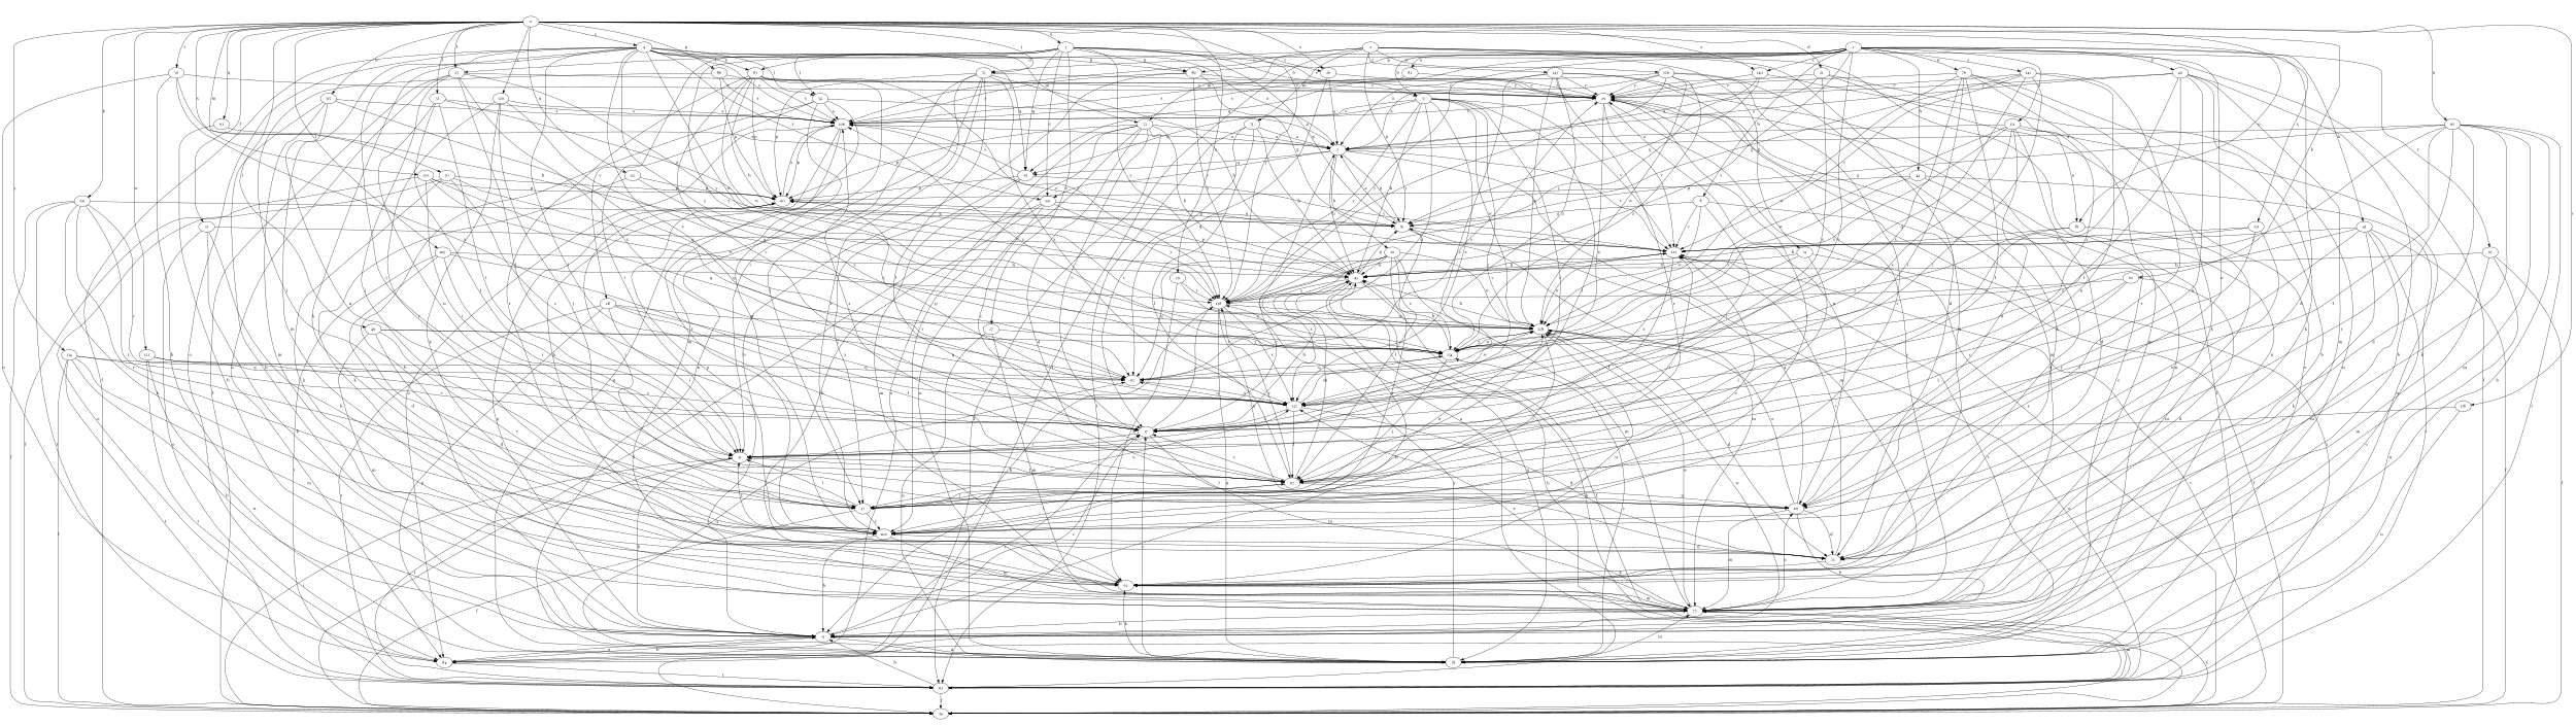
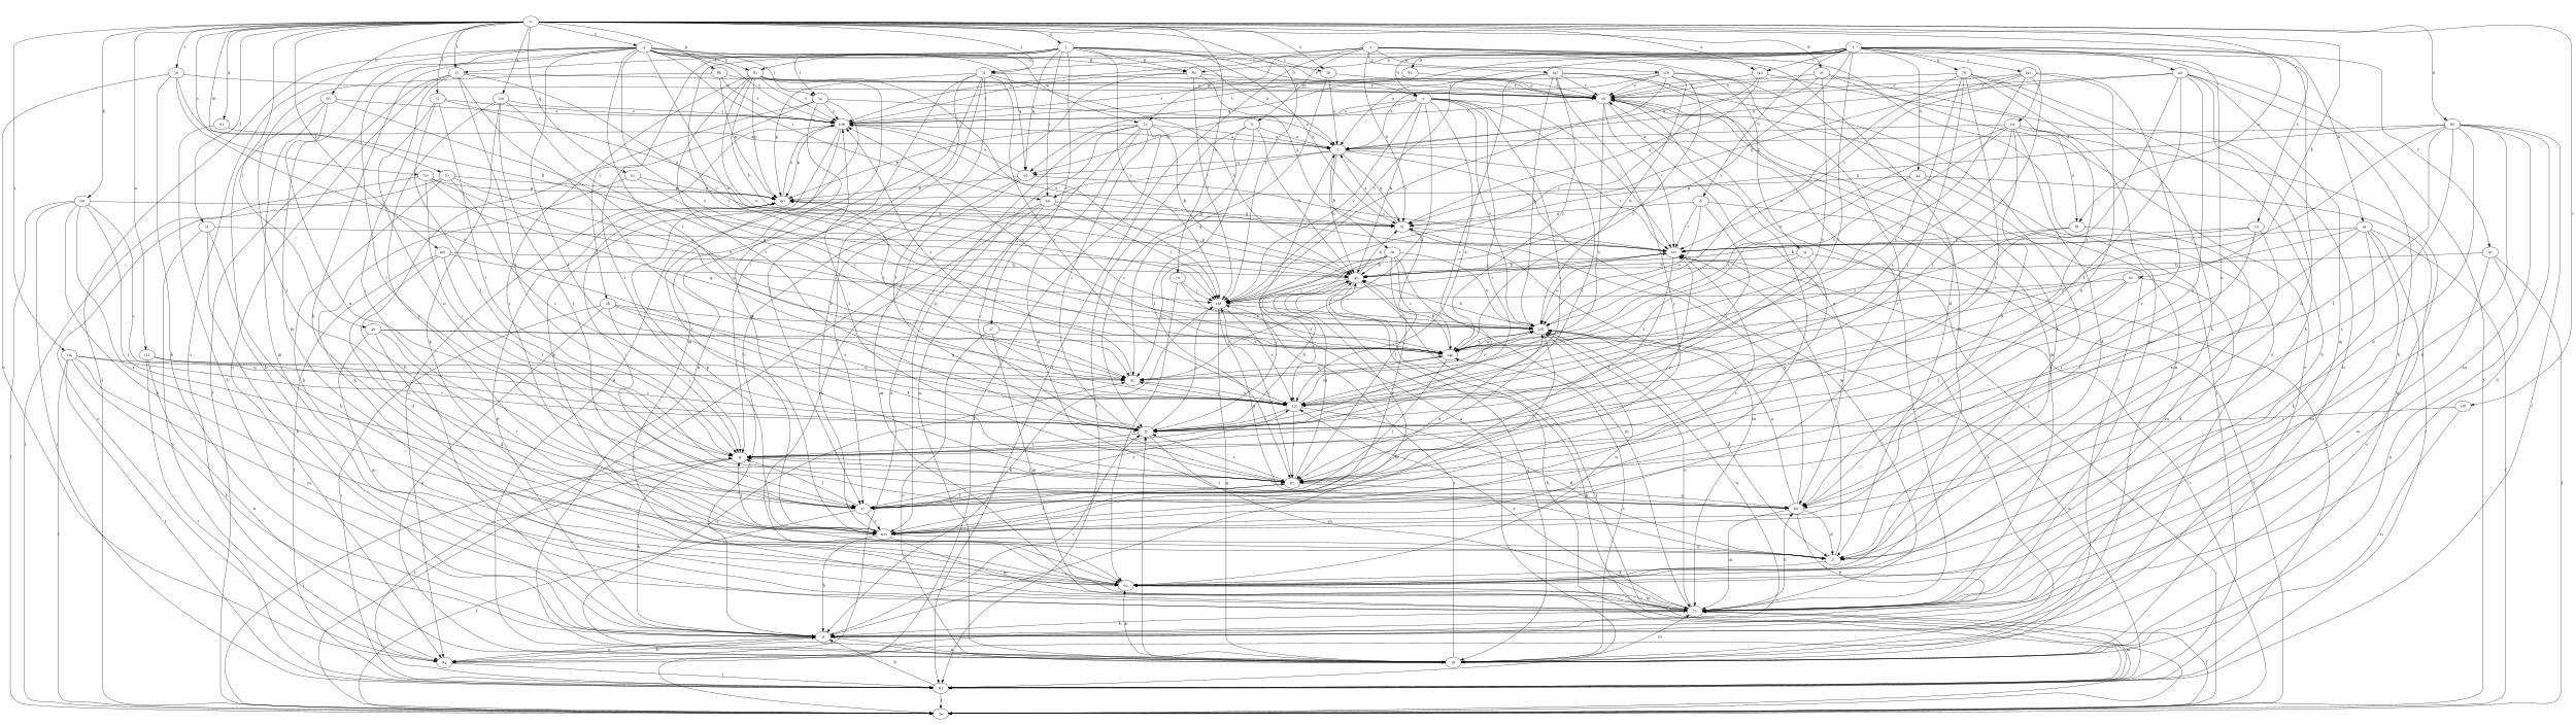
  strict digraph {
    fontname="Playfair Display"
    node [fontname="Playfair Display"]
    edge [fontname="Playfair Display"]
    0
    3
    4
    21
    26
    31
    32
    49
    50
    53
    60
    61
    n13 [label=25]
    70
    79
    81
    86
    91
    92
    109
    115
    116
    118
    123
    129
    130
    131
    134
    138
    140
    9
    89
    93
    39
    27
    28
    29
    54
    99
-   144 [label=154]
+   144
    5
    106
    34
    72
    83
    57
    62
    67
    73
    84
    128
    133
    78
    95
    122
    11
    117
    51
    23
    100
    45
    90
    17
    112
    1
    8
    40
    41
    44
    76
    82
    97
    111
    141
    10
    2
    35
    71
    126
    143
    0 -> 3 [label=a]
    0 -> 4 [label=a]
    0 -> 21 [label=d]
    0 -> 26 [label=e]
    0 -> 31 [label=f]
    0 -> 32 [label=f]
    0 -> 49 [label=i]
    0 -> 50 [label=i]
    0 -> 53 [label=j]
    0 -> 60 [label=k]
    0 -> 61 [label=k]
    0 -> n13 [label=l]
    0 -> 70 [label=m]
    0 -> 79 [label=o]
    0 -> 81 [label=o]
    0 -> 86 [label=p]
    0 -> 91 [label=q]
    0 -> 92 [label=q]
    0 -> 109 [label=t]
    0 -> 115 [label=u]
    0 -> 116 [label=u]
    0 -> 118 [label=v]
    0 -> 123 [label=w]
    0 -> 129 [label=x]
    0 -> 130 [label=x]
    0 -> 131 [label=x]
    0 -> 134 [label=y]
    0 -> 138 [label=y]
    0 -> 140 [label=z]
    3 -> 26 [label=e]
    3 -> n13 [label=l]
    3 -> 138 [label=y]
    3 -> 9 [label=b]
    3 -> 89 [label=p]
    3 -> 93 [label=q]
    3 -> 39 [label=g]
    3 -> 27 [label=e]
    3 -> 28 [label=e]
    3 -> 29 [label=e]
    3 -> 54 [label=j]
    3 -> 99 [label=r]
    3 -> 144 [label=z]
    4 -> 89 [label=p]
    4 -> 93 [label=q]
    4 -> 54 [label=j]
    4 -> 99 [label=r]
    4 -> 144 [label=z]
    4 -> 5 [label=a]
    4 -> 106 [label=s]
    4 -> 34 [label=f]
    4 -> 72 [label=m]
    4 -> 83 [label=o]
    4 -> 57 [label=j]
    4 -> 62 [label=k]
    4 -> 67 [label=l]
    4 -> 73 [label=m]
    4 -> 84 [label=o]
    4 -> 128 [label=w]
    4 -> 133 [label=x]
    21 -> 138 [label=y]
    21 -> 29 [label=e]
    21 -> 84 [label=o]
    21 -> 133 [label=x]
    21 -> 78 [label=n]
    26 -> 29 [label=e]
    26 -> 5 [label=a]
    26 -> 95 [label=q]
    31 -> 62 [label=k]
    31 -> 84 [label=o]
    31 -> 122 [label=v]
    31 -> 11 [label=b]
    32 -> 39 [label=g]
    32 -> 106 [label=s]
    32 -> 67 [label=l]
    32 -> 117 [label=u]
    32 -> 51 [label=i]
    49 -> 144 [label=z]
    49 -> 73 [label=m]
    49 -> 95 [label=q]
    49 -> 23 [label=d]
    49 -> 100 [label=r]
    50 -> 29 [label=e]
    50 -> 84 [label=o]
    50 -> 133 [label=x]
    50 -> 11 [label=b]
    50 -> 45 [label=h]
    53 -> 29 [label=e]
    53 -> 57 [label=j]
    53 -> 67 [label=l]
    53 -> 133 [label=x]
    53 -> 78 [label=n]
    53 -> 51 [label=i]
    53 -> 100 [label=r]
    53 -> 45 [label=h]
    53 -> 90 [label=p]
    60 -> 39 [label=g]
    60 -> 34 [label=f]
    60 -> 57 [label=j]
    60 -> 62 [label=k]
    60 -> 100 [label=r]
    60 -> 17 [label=c]
    60 -> 112 [label=t]
    61 -> 138 [label=y]
    61 -> 67 [label=l]
    61 -> 23 [label=d]
    61 -> 17 [label=c]
    n13 -> 138 [label=y]
    n13 -> 29 [label=e]
    n13 -> 34 [label=f]
    n13 -> 57 [label=j]
    n13 -> 84 [label=o]
    n13 -> 133 [label=x]
    n13 -> 51 [label=i]
    70 -> 62 [label=k]
    70 -> 84 [label=o]
    70 -> 95 [label=q]
    70 -> 90 [label=p]
    70 -> 17 [label=c]
    79 -> 138 [label=y]
    79 -> 144 [label=z]
    79 -> 62 [label=k]
    81 -> 144 [label=z]
    81 -> 73 [label=m]
    81 -> 122 [label=v]
    86 -> 29 [label=e]
    86 -> 106 [label=s]
    86 -> 57 [label=j]
    86 -> 90 [label=p]
    91 -> 5 [label=a]
    91 -> 11 [label=b]
    92 -> 144 [label=z]
    92 -> 62 [label=k]
    92 -> 90 [label=p]
    109 -> 138 [label=y]
    109 -> 51 [label=i]
    109 -> 23 [label=d]
    109 -> 45 [label=h]
    109 -> 112 [label=t]
    115 -> 106 [label=s]
    115 -> 73 [label=m]
    115 -> 95 [label=q]
    115 -> 11 [label=b]
    115 -> 117 [label=u]
    116 -> 39 [label=g]
    116 -> 144 [label=z]
    116 -> 5 [label=a]
    116 -> 62 [label=k]
    116 -> 67 [label=l]
    116 -> 73 [label=m]
    116 -> 11 [label=b]
    116 -> 23 [label=d]
    116 -> 100 [label=r]
    116 -> 112 [label=t]
    118 -> 78 [label=n]
    118 -> 17 [label=c]
    123 -> 78 [label=n]
    123 -> 95 [label=q]
    123 -> 17 [label=c]
    123 -> 112 [label=t]
    129 -> 106 [label=s]
    129 -> 57 [label=j]
    129 -> 62 [label=k]
    129 -> 95 [label=q]
    129 -> 100 [label=r]
    130 -> 34 [label=f]
    130 -> 128 [label=w]
    130 -> 95 [label=q]
    130 -> 51 [label=i]
    130 -> 90 [label=p]
    131 -> 57 [label=j]
    131 -> 122 [label=v]
    131 -> 117 [label=u]
    131 -> 45 [label=h]
    134 -> 34 [label=f]
    134 -> 73 [label=m]
    134 -> 95 [label=q]
    134 -> 11 [label=b]
    134 -> 17 [label=c]
    134 -> 112 [label=t]
    138 -> 128 [label=w]
    138 -> 133 [label=x]
    138 -> 78 [label=n]
    138 -> 122 [label=v]
    138 -> 11 [label=b]
    138 -> 117 [label=u]
    140 -> 39 [label=g]
    140 -> 29 [label=e]
    140 -> 5 [label=a]
    140 -> 133 [label=x]
    9 -> 138 [label=y]
    9 -> 93 [label=q]
    9 -> 106 [label=s]
    9 -> 67 [label=l]
    9 -> 128 [label=w]
    9 -> 133 [label=x]
    9 -> 95 [label=q]
    9 -> 122 [label=v]
    9 -> 51 [label=i]
    9 -> 45 [label=h]
    9 -> 17 [label=c]
    89 -> 138 [label=y]
    89 -> 39 [label=g]
    89 -> 29 [label=e]
    89 -> 106 [label=s]
    89 -> 11 [label=b]
    93 -> 106 [label=s]
    93 -> 57 [label=j]
    93 -> 73 [label=m]
    93 -> 122 [label=v]
    93 -> 90 [label=p]
    39 -> 5 [label=a]
    39 -> 67 [label=l]
    39 -> 73 [label=m]
    39 -> 122 [label=v]
    27 -> 144 [label=z]
    27 -> 73 [label=m]
    27 -> 78 [label=n]
    28 -> 67 [label=l]
    28 -> 128 [label=w]
    28 -> 133 [label=x]
    28 -> 78 [label=n]
    28 -> 51 [label=i]
    28 -> 112 [label=t]
    29 -> 106 [label=s]
    29 -> 73 [label=m]
    29 -> 133 [label=x]
    29 -> 122 [label=v]
    29 -> 117 [label=u]
    29 -> 112 [label=t]
    54 -> 5 [label=a]
    54 -> 106 [label=s]
    54 -> 78 [label=n]
    54 -> 11 [label=b]
    54 -> 51 [label=i]
    54 -> 100 [label=r]
    99 -> 138 [label=y]
    99 -> 39 [label=g]
    99 -> 34 [label=f]
    99 -> 62 [label=k]
    99 -> 17 [label=c]
    144 -> 106 [label=s]
    144 -> 57 [label=j]
    144 -> 128 [label=w]
    144 -> 95 [label=q]
    144 -> 45 [label=h]
    5 -> 93 [label=q]
    5 -> 39 [label=g]
    5 -> 99 [label=r]
    5 -> 73 [label=m]
    5 -> 122 [label=v]
    5 -> 45 [label=h]
    5 -> 10 [label=b]
    106 -> 5 [label=a]
    106 -> 62 [label=k]
    106 -> 84 [label=o]
    106 -> 100 [label=r]
    106 -> 90 [label=p]
    34 -> 29 [label=e]
    34 -> 122 [label=v]
    34 -> 51 [label=i]
    34 -> 45 [label=h]
    72 -> 5 [label=a]
    72 -> 34 [label=f]
    72 -> 84 [label=o]
    72 -> 78 [label=n]
    72 -> 23 [label=d]
    72 -> 100 [label=r]
    72 -> 45 [label=h]
    72 -> 90 [label=p]
    72 -> 17 [label=c]
    83 -> 138 [label=y]
    83 -> 29 [label=e]
    83 -> 106 [label=s]
    83 -> 73 [label=m]
    83 -> 128 [label=w]
    83 -> 100 [label=r]
    83 -> 45 [label=h]
    83 -> 90 [label=p]
    83 -> 17 [label=c]
    57 -> 34 [label=f]
    57 -> 128 [label=w]
    57 -> 133 [label=x]
    57 -> 51 [label=i]
    57 -> 100 [label=r]
    62 -> 73 [label=m]
    62 -> 128 [label=w]
    67 -> 138 [label=y]
    67 -> 106 [label=s]
    67 -> 57 [label=j]
    67 -> 122 [label=v]
    67 -> 117 [label=u]
    67 -> 45 [label=h]
    67 -> 17 [label=c]
    73 -> 29 [label=e]
    73 -> 34 [label=f]
    73 -> 128 [label=w]
    73 -> 133 [label=x]
    73 -> 11 [label=b]
    73 -> 117 [label=u]
    84 -> 11 [label=b]
-   84 -> 17 [label=c]
    84 -> 112 [label=t]
    128 -> 144 [label=z]
    128 -> 57 [label=j]
    128 -> 23 [label=d]
    128 -> 45 [label=h]
    133 -> 144 [label=z]
    133 -> 67 [label=l]
    133 -> 95 [label=q]
    133 -> 23 [label=d]
    133 -> 90 [label=p]
    133 -> 17 [label=c]
    78 -> 138 [label=y]
    78 -> 29 [label=e]
    78 -> 144 [label=z]
    78 -> 62 [label=k]
    78 -> 73 [label=m]
    78 -> 95 [label=q]
    78 -> 122 [label=v]
    78 -> 17 [label=c]
-   95 -> 29 [label=s]
+   95 -> 106 [label=s]
    95 -> 128 [label=w]
    95 -> 133 [label=x]
    122 -> 106 [label=s]
    122 -> 67 [label=l]
    122 -> 128 [label=w]
    122 -> 100 [label=r]
    122 -> 45 [label=h]
    11 -> 84 [label=o]
    11 -> 128 [label=w]
    11 -> 78 [label=n]
    11 -> 90 [label=p]
    11 -> 17 [label=c]
    117 -> 39 [label=g]
    117 -> 73 [label=m]
    117 -> 128 [label=w]
    117 -> 11 [label=b]
    117 -> 51 [label=i]
    117 -> 23 [label=d]
    51 -> 67 [label=l]
    51 -> 11 [label=b]
    51 -> 112 [label=t]
    23 -> 62 [label=k]
    23 -> 122 [label=v]
    100 -> 29 [label=e]
    100 -> 67 [label=l]
    100 -> 73 [label=m]
    100 -> 11 [label=b]
    100 -> 51 [label=i]
    100 -> 23 [label=d]
    100 -> 90 [label=p]
    45 -> 138 [label=y]
    45 -> 39 [label=g]
    45 -> 34 [label=f]
    45 -> 78 [label=n]
    45 -> 11 [label=b]
    45 -> 90 [label=p]
    90 -> 39 [label=g]
    90 -> 106 [label=s]
    90 -> 57 [label=j]
    17 -> 138 [label=y]
    17 -> 73 [label=m]
    17 -> 51 [label=i]
    17 -> 45 [label=h]
    112 -> 5 [label=a]
    112 -> 34 [label=f]
    112 -> 73 [label=m]
    112 -> 128 [label=w]
    112 -> 11 [label=b]
    112 -> 45 [label=h]
    1 -> 53 [label=j]
    1 -> 138 [label=y]
    1 -> 140 [label=z]
    1 -> 9 [label=b]
    1 -> 89 [label=p]
    1 -> 93 [label=q]
    1 -> 5 [label=a]
    1 -> 106 [label=s]
    1 -> 117 [label=u]
    1 -> 23 [label=d]
    1 -> 17 [label=c]
    1 -> 8 [label=b]
    1 -> 40 [label=h]
    1 -> 41 [label=h]
    1 -> 44 [label=h]
    1 -> 76 [label=n]
    1 -> 82 [label=o]
    1 -> 97 [label=r]
    1 -> 111 [label=t]
    1 -> 141 [label=z]
    8 -> 39 [label=g]
    8 -> 128 [label=w]
    8 -> 122 [label=v]
    8 -> 17 [label=c]
    8 -> 112 [label=t]
    40 -> 29 [label=e]
    40 -> 5 [label=a]
    40 -> 62 [label=k]
    40 -> 67 [label=l]
    40 -> 73 [label=m]
    40 -> 11 [label=b]
    40 -> 117 [label=u]
    40 -> 51 [label=i]
    41 -> 144 [label=z]
    41 -> 34 [label=f]
    41 -> 57 [label=j]
    41 -> 62 [label=k]
    41 -> 73 [label=m]
    41 -> 84 [label=o]
    41 -> 122 [label=v]
    44 -> 144 [label=z]
    44 -> 23 [label=d]
    44 -> 90 [label=p]
    44 -> 112 [label=t]
    76 -> 29 [label=e]
    76 -> 62 [label=k]
    76 -> 67 [label=l]
    76 -> 73 [label=m]
    76 -> 128 [label=w]
    76 -> 133 [label=x]
    76 -> 11 [label=b]
    76 -> 51 [label=i]
    82 -> 29 [label=e]
    82 -> 106 [label=s]
    97 -> 34 [label=f]
    97 -> 73 [label=m]
    97 -> 78 [label=n]
    97 -> 45 [label=h]
    111 -> 81 [label=o]
    111 -> 144 [label=z]
    111 -> 5 [label=a]
    111 -> 128 [label=w]
    111 -> 133 [label=x]
    111 -> 78 [label=n]
    111 -> 117 [label=u]
    111 -> 23 [label=d]
    141 -> 39 [label=g]
    141 -> 29 [label=e]
    141 -> 95 [label=q]
    141 -> 122 [label=v]
    141 -> 117 [label=u]
    141 -> 51 [label=i]
    141 -> 100 [label=r]
    10 -> 144 [label=z]
    10 -> 73 [label=m]
    10 -> 128 [label=w]
    10 -> 133 [label=x]
    10 -> 95 [label=q]
    10 -> 100 [label=r]
    10 -> 45 [label=h]
    10 -> 17 [label=c]
    2 -> 39 [label=g]
    2 -> 34 [label=f]
    2 -> 72 [label=m]
    2 -> 83 [label=o]
    2 -> 78 [label=n]
    2 -> 23 [label=d]
    2 -> 112 [label=t]
    2 -> 35 [label=g]
    2 -> 71 [label=m]
    2 -> 126 [label=w]
    2 -> 143 [label=z]
    35 -> 34 [label=f]
    35 -> 57 [label=j]
    35 -> 133 [label=x]
    35 -> 45 [label=h]
    71 -> 5 [label=a]
    71 -> 67 [label=l]
    71 -> 45 [label=h]
    71 -> 17 [label=c]
    71 -> 112 [label=t]
    126 -> 138 [label=y]
    126 -> 29 [label=e]
    126 -> 144 [label=z]
    126 -> 5 [label=a]
    126 -> 106 [label=s]
    126 -> 62 [label=k]
    126 -> 128 [label=w]
    126 -> 100 [label=r]
    143 -> 138 [label=y]
    143 -> 29 [label=e]
    143 -> 144 [label=z]
    143 -> 62 [label=k]
    143 -> 128 [label=w]
    143 -> 78 [label=n]
    143 -> 100 [label=r]
    143 -> 17 [label=c]
  }
